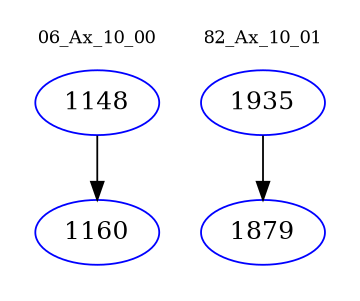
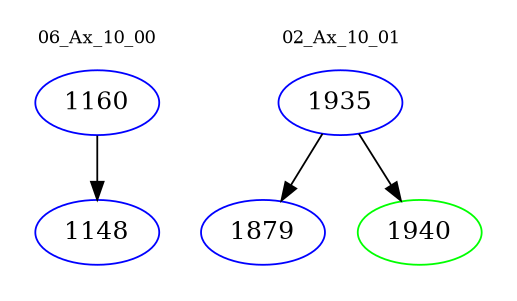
  digraph {
    node [color=blue]
    edge [color=black]
    n1 [label=1148]
    n2 [label=1160]
    n3 [label=1935]
    n4 [label=1879]
+   n5 [color=green label=1940]
    subgraph cluster_1 {
      color=white
      fontsize=10
      label="06_Ax_10_00"
      n1
      n2
    }
    subgraph cluster_2 {
      color=white
      fontsize=10
-     label="82_Ax_10_01"
+     label="02_Ax_10_01"
      n3
      n4
+     n5
    }
-   n1 -> n2
+   n2 -> n1
    n3 -> n4
+   n3 -> n5
  }
